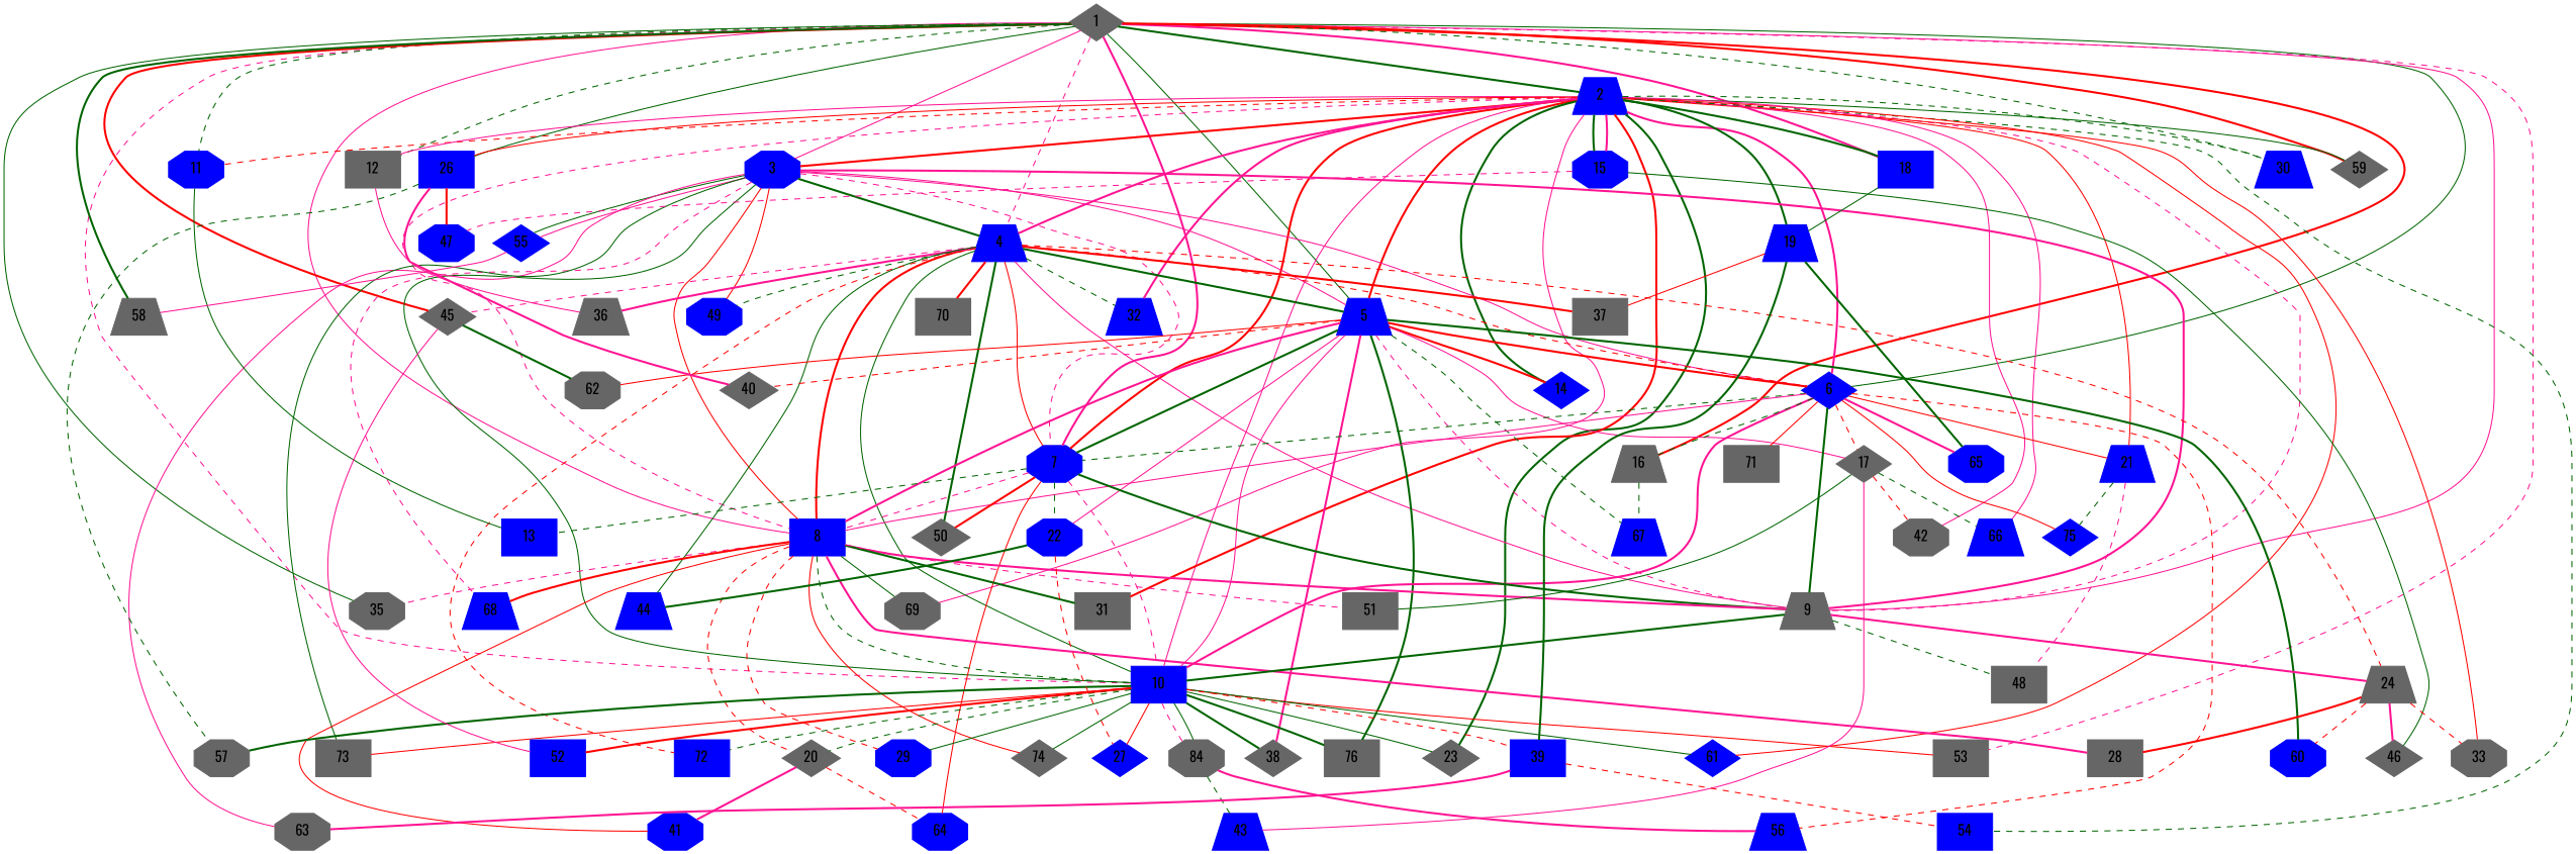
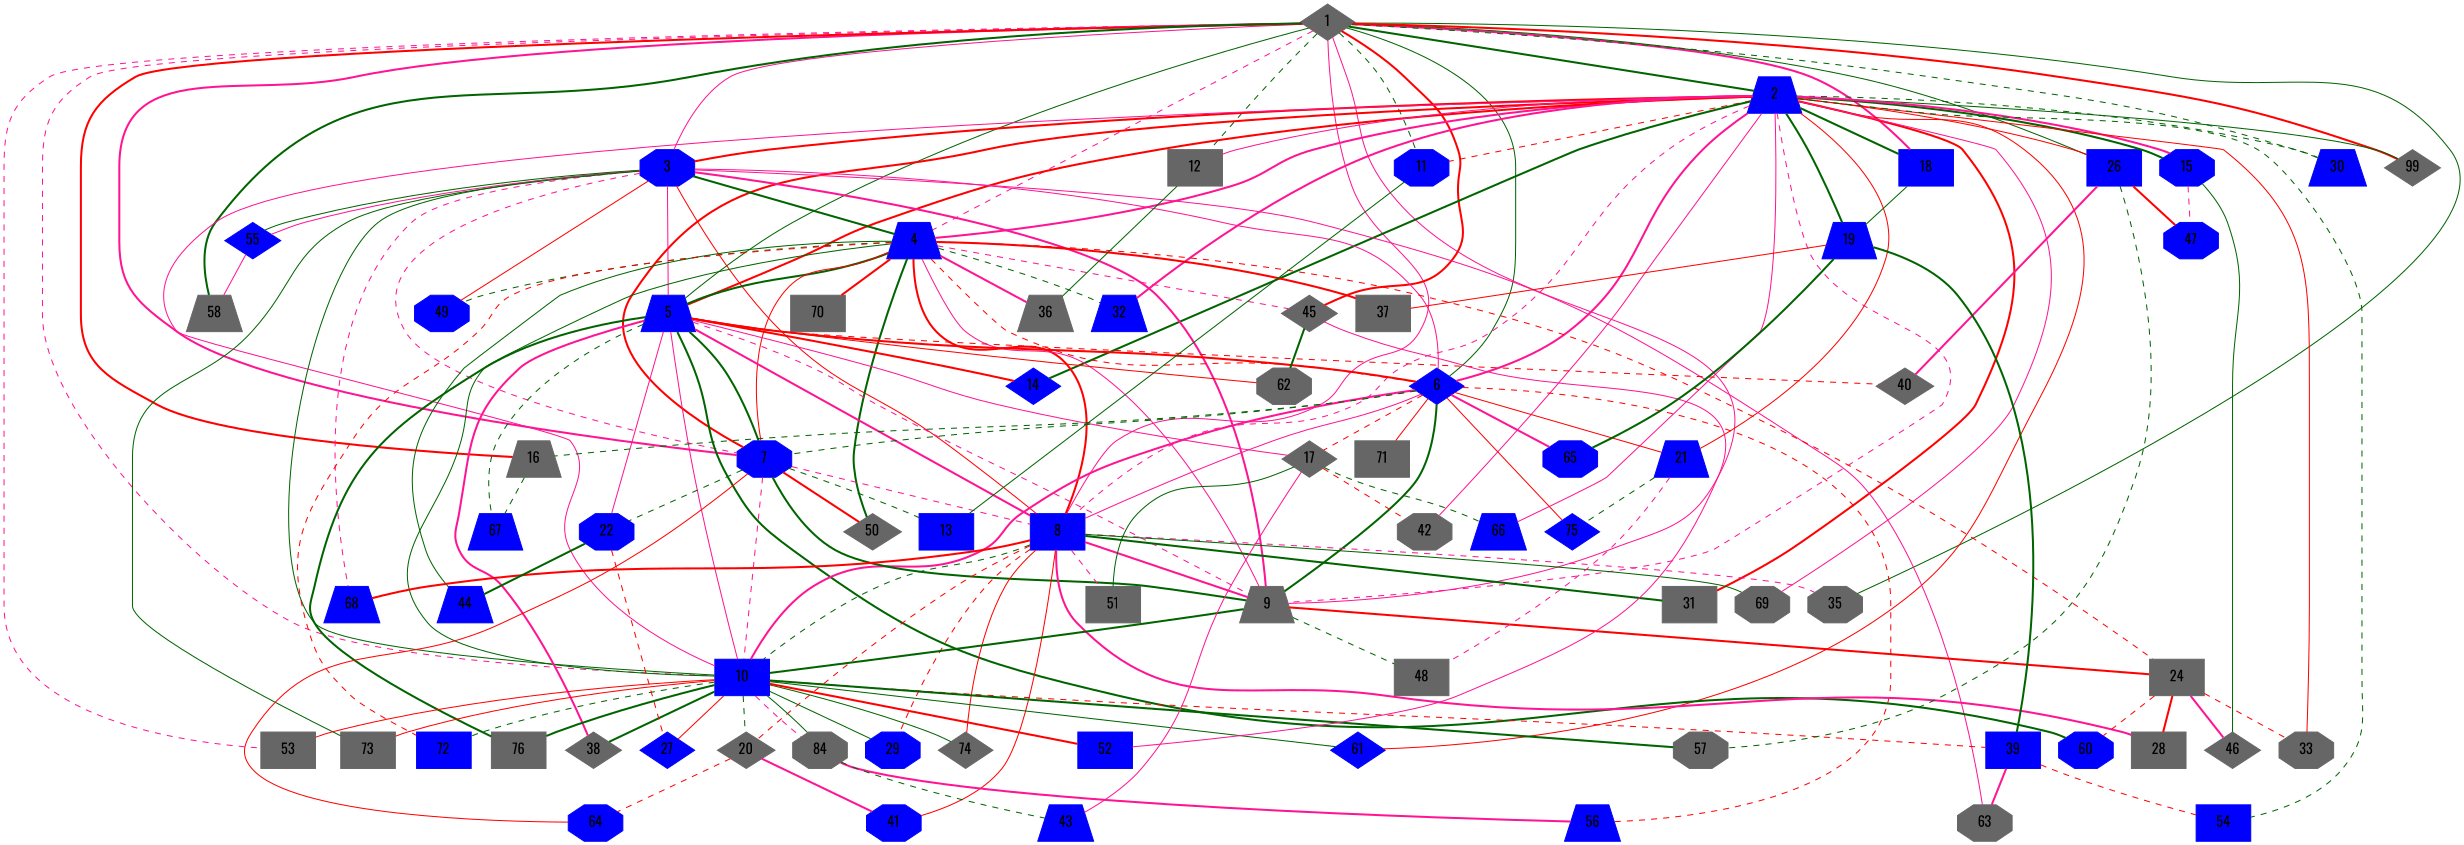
  graph {
    fontname=Oswald
    node [color=blue fontname=Oswald shape=octagon style=filled]
    edge [color=darkgreen fontname=Oswald style=bold]
    1 [color=gray40 shape=diamond]
    2 [shape=trapezium]
    3
    4 [shape=trapezium]
    5 [shape=trapezium]
    6 [shape=diamond]
    7
    8 [shape=box]
    9 [color=gray40 shape=trapezium]
    10 [shape=box]
    11
    12 [color=gray40 shape=box]
    16 [color=gray40 shape=trapezium]
    18 [shape=box]
    26 [shape=box]
    30 [shape=trapezium]
    35 [color=gray40]
    45 [color=gray40 shape=diamond]
    53 [color=gray40 shape=box]
    58 [color=gray40 shape=trapezium]
-   59 [color=gray40 shape=diamond]
+   59 [color=gray40 shape=diamond label=99]
    14 [shape=diamond]
    15
    19 [shape=trapezium]
    21 [shape=trapezium]
-   23 [color=gray40 shape=diamond]
    31 [color=gray40 shape=box]
    32 [shape=trapezium]
    33 [color=gray40]
    42 [color=gray40]
    54 [shape=box]
    61 [shape=diamond]
    66 [shape=trapezium]
    69 [color=gray40]
    49
    55 [shape=diamond]
    63 [color=gray40]
    68 [shape=trapezium]
    73 [color=gray40 shape=box]
-   24 [color=gray40 shape=trapezium]
+   24 [color=gray40 shape=box]
    36 [color=gray40 shape=trapezium]
    37 [color=gray40 shape=box]
    44 [shape=trapezium]
    50 [color=gray40 shape=diamond]
    70 [color=gray40 shape=box]
    72 [shape=box]
    17 [color=gray40 shape=diamond]
    22
    38 [color=gray40 shape=diamond]
    40 [color=gray40 shape=diamond]
    60
    62 [color=gray40]
    67 [shape=trapezium]
    76 [color=gray40 shape=box]
    56 [shape=trapezium]
    65
    71 [color=gray40 shape=box]
    75 [shape=diamond]
    13 [shape=box]
    64
    20 [color=gray40 shape=diamond]
    28 [color=gray40 shape=box]
    29
    41
    51 [color=gray40 shape=box]
    74 [color=gray40 shape=diamond]
    48 [color=gray40 shape=box]
    27 [shape=diamond]
    n69 [color=gray40 label=84]
    39 [shape=box]
    52 [shape=box]
    57 [color=gray40]
    47
    46 [color=gray40 shape=diamond]
    43 [shape=trapezium]
    1 -- 2
    1 -- 3 [color=deeppink style=solid]
    1 -- 4 [color=deeppink style=dashed]
    1 -- 5 [style=solid]
    1 -- 6 [style=solid]
    1 -- 7 [color=deeppink]
    1 -- 8 [color=deeppink style=solid]
    1 -- 9 [color=deeppink style=solid]
    1 -- 10 [color=deeppink style=dashed]
    1 -- 11 [style=dashed]
    1 -- 12 [style=dashed]
    1 -- 16 [color=red]
    1 -- 18 [color=deeppink]
    1 -- 26 [style=solid]
    1 -- 30 [style=dashed]
    1 -- 35 [style=solid]
    1 -- 45 [color=red]
    1 -- 53 [color=deeppink style=dashed]
    1 -- 58
    1 -- 59 [color=red]
    2 -- 3 [color=red]
    2 -- 4 [color=deeppink]
    2 -- 5 [color=red]
    2 -- 6 [color=deeppink]
    2 -- 7 [color=red]
    2 -- 8 [color=deeppink style=dashed]
    2 -- 9 [color=deeppink style=dashed]
    2 -- 10 [color=deeppink style=solid]
    2 -- 11 [color=red style=dashed]
    2 -- 12 [color=deeppink style=solid]
    2 -- 18
    2 -- 26 [color=red style=solid]
    2 -- 30 [style=dashed]
    2 -- 59 [style=solid]
    2 -- 14
    2 -- 15
    2 -- 15 [color=deeppink]
    2 -- 19
    2 -- 21 [color=red style=solid]
-   2 -- 23
    2 -- 31 [color=red]
    2 -- 32 [color=deeppink]
    2 -- 33 [color=red style=solid]
    2 -- 42 [color=deeppink style=solid]
    2 -- 54 [style=dashed]
    2 -- 61 [color=red style=solid]
    2 -- 66 [color=deeppink style=solid]
    2 -- 69 [color=deeppink style=solid]
    3 -- 4
    3 -- 5 [color=deeppink style=solid]
    3 -- 6 [color=deeppink style=solid]
    3 -- 7 [color=deeppink style=dashed]
    3 -- 8 [color=red style=solid]
    3 -- 9 [color=deeppink]
    3 -- 10 [style=solid]
    3 -- 49 [color=red style=solid]
    3 -- 55 [style=solid]
    3 -- 55 [color=deeppink style=solid]
    3 -- 63 [color=deeppink style=solid]
    3 -- 68 [color=deeppink style=dashed]
    3 -- 73 [style=solid]
    4 -- 5
    4 -- 6 [color=red style=dashed]
    4 -- 7 [color=red style=solid]
    4 -- 8 [color=red]
    4 -- 9 [color=deeppink style=solid]
    4 -- 10 [style=solid]
    4 -- 45 [color=deeppink style=dashed]
    4 -- 32 [style=dashed]
    4 -- 49 [style=dashed]
    4 -- 24 [color=red style=dashed]
    4 -- 36 [color=deeppink]
    4 -- 37 [color=red]
    4 -- 44 [style=solid]
    4 -- 50
    4 -- 70 [color=red]
    4 -- 72 [color=red style=dashed]
    5 -- 6 [color=red]
    5 -- 7
    5 -- 8 [color=deeppink]
    5 -- 9 [color=deeppink style=dashed]
    5 -- 10 [color=deeppink style=solid]
    5 -- 14 [color=red]
    5 -- 17 [color=deeppink style=solid]
    5 -- 22 [color=deeppink style=solid]
    5 -- 38 [color=deeppink]
    5 -- 40 [color=red style=dashed]
    5 -- 60
    5 -- 62 [color=red style=solid]
    5 -- 67 [style=dashed]
    5 -- 76
    6 -- 7 [style=dashed]
    6 -- 8 [color=deeppink style=solid]
    6 -- 9
    6 -- 10 [color=deeppink]
    6 -- 16 [style=dashed]
    6 -- 21 [color=red style=solid]
    6 -- 17 [color=red style=dashed]
    6 -- 56 [color=red style=dashed]
    6 -- 65 [color=deeppink]
    6 -- 71 [color=red style=solid]
    6 -- 75 [color=red style=solid]
    7 -- 8 [color=deeppink style=dashed]
    7 -- 9
    7 -- 10 [color=deeppink style=dashed]
    7 -- 50 [color=red]
    7 -- 22 [style=dashed]
    7 -- 13 [style=dashed]
    7 -- 64 [color=red style=solid]
    8 -- 9 [color=deeppink]
    8 -- 10 [style=dashed]
    8 -- 35 [color=deeppink style=dashed]
    8 -- 31
    8 -- 69 [style=solid]
    8 -- 68 [color=red]
    8 -- 20 [color=red style=dashed]
    8 -- 28 [color=deeppink]
    8 -- 29 [color=red style=dashed]
    8 -- 41 [color=red style=solid]
    8 -- 51 [color=deeppink style=dashed]
    8 -- 74 [color=red style=solid]
    9 -- 10
-   9 -- 24 [color=deeppink]
+   9 -- 24 [color=red]
    9 -- 48 [style=dashed]
    10 -- 53 [color=red style=solid]
-   10 -- 23 [style=solid]
    10 -- 61 [style=solid]
    10 -- 73 [color=red style=solid]
    10 -- 72 [style=dashed]
    10 -- 38
    10 -- 76
    10 -- 20 [style=dashed]
    10 -- 29 [style=solid]
    10 -- 74 [style=solid]
    10 -- 27 [color=red style=solid]
    10 -- n69 [color=deeppink style=dashed]
    10 -- n69 [style=solid]
    10 -- 39 [color=red style=dashed]
    10 -- 52 [color=red]
    10 -- 57
    11 -- 13 [style=solid]
-   12 -- 36 [color=deeppink style=solid]
+   12 -- 36 [style=solid]
    16 -- 67 [style=dashed]
    18 -- 19 [style=solid]
    26 -- 40 [color=deeppink]
    26 -- 57 [style=dashed]
    26 -- 47 [color=red]
    45 -- 62
    45 -- 52 [color=deeppink style=solid]
    15 -- 47 [color=deeppink style=dashed]
    15 -- 46 [style=solid]
    19 -- 37 [color=red style=solid]
    19 -- 65
    19 -- 39
    21 -- 75 [style=dashed]
    21 -- 48 [color=deeppink style=dashed]
    55 -- 58 [color=deeppink style=solid]
    24 -- 33 [color=red style=dashed]
    24 -- 60 [color=red style=dashed]
    24 -- 28 [color=red]
    24 -- 46 [color=deeppink]
    17 -- 42 [color=red style=dashed]
    17 -- 66 [style=dashed]
    17 -- 51 [style=solid]
    17 -- 43 [color=deeppink style=solid]
    22 -- 44
    22 -- 27 [color=red style=dashed]
    20 -- 64 [color=red style=dashed]
    20 -- 41 [color=deeppink]
    n69 -- 56 [color=deeppink]
    n69 -- 43 [style=dashed]
    39 -- 54 [color=red style=dashed]
    39 -- 63 [color=deeppink]
  }
